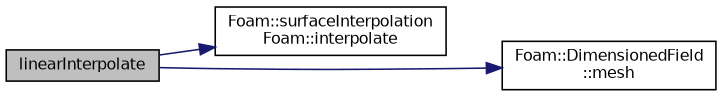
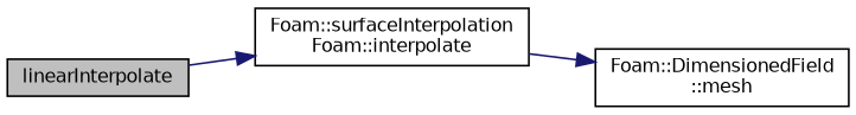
  digraph {
    rankdir=LR
    node [color=black fontname=Helvetica fontsize=10 shape=record]
    edge [color=midnightblue fontname=Helvetica fontsize=10 labelfontname=Helvetica labelfontsize=10 style=solid]
    n1 [fillcolor=grey75 fontcolor=black height=0.2 label=linearInterpolate style=filled width=0.4]
    n2 [height=0.2 label="Foam::surfaceInterpolation\lFoam::interpolate" width=0.4]
    n3 [height=0.2 label="Foam::DimensionedField\l::mesh" width=0.4]
    n1 -> n2
-   n1 -> n3
+   n2 -> n3
  }
